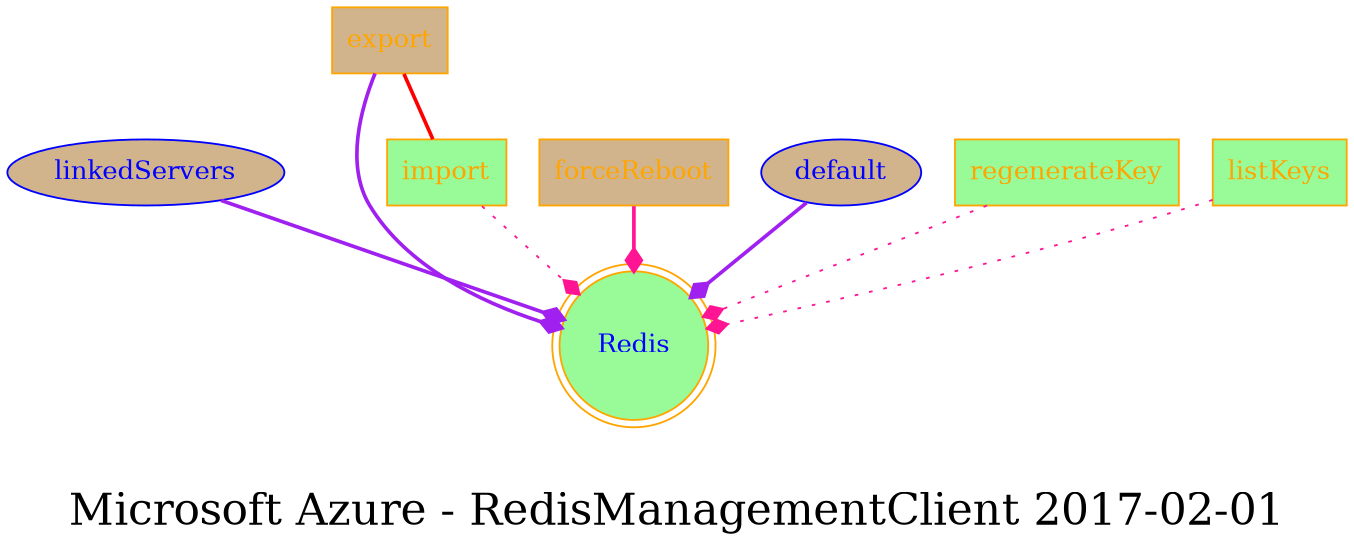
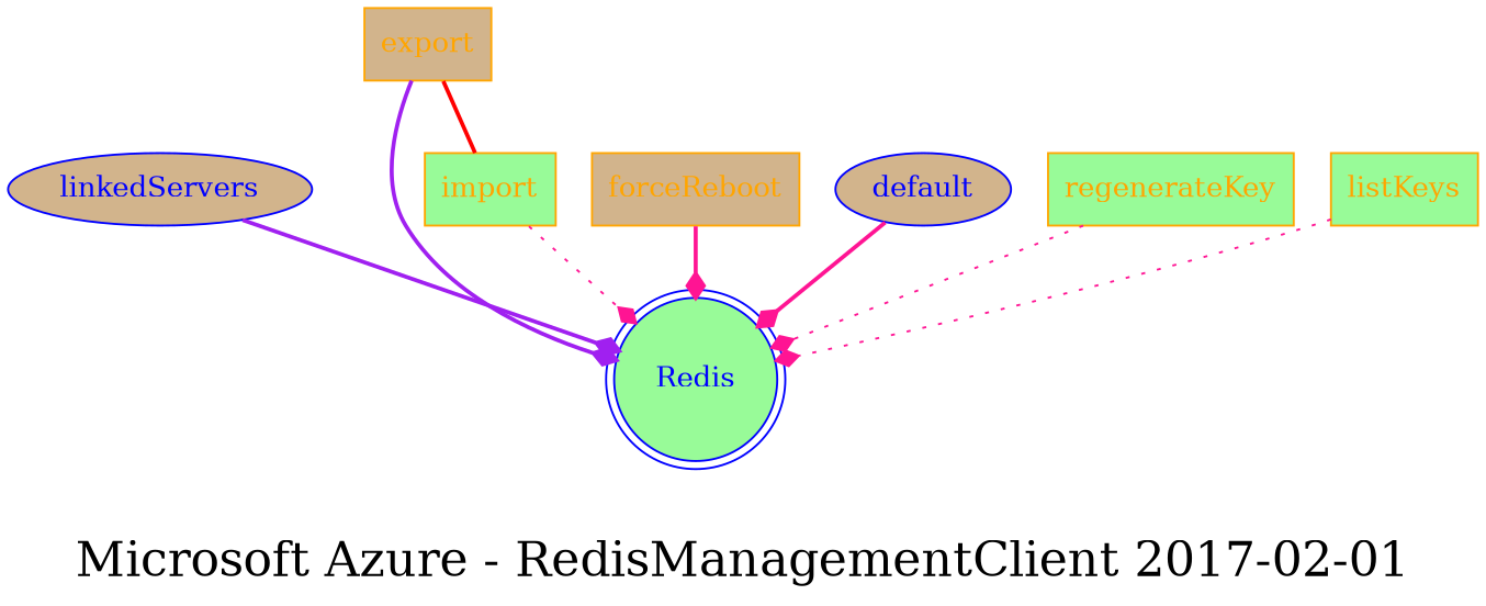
  digraph {
    fontsize=24
    label="Microsoft Azure - RedisManagementClient 2017-02-01"
    splines=true
    node [color=orange fillcolor=palegreen fontcolor=orange shape=box style=filled]
    edge [arrowhead=diamond arrowtail=none color=deeppink fontcolor=orange style=bold]
-   Redis [fontcolor=blue shape=doublecircle]
+   Redis [color=blue fontcolor=blue shape=doublecircle]
    linkedServers [color=blue fillcolor=tan fontcolor=blue shape=ellipse]
    import
    export [fillcolor=tan]
    forceReboot [fillcolor=tan]
    default [color=blue fillcolor=tan fontcolor=blue shape=ellipse]
    regenerateKey
    listKeys
    linkedServers -> Redis [color=purple fontcolor=blue]
    import -> Redis [style=dotted]
    export -> Redis [color=purple]
    export -> import [arrowhead=none color=red fontcolor=red]
    forceReboot -> Redis
-   default -> Redis [color=purple fontcolor=blue]
+   default -> Redis [fontcolor=blue]
    regenerateKey -> Redis [style=dotted]
    listKeys -> Redis [style=dotted]
  }
